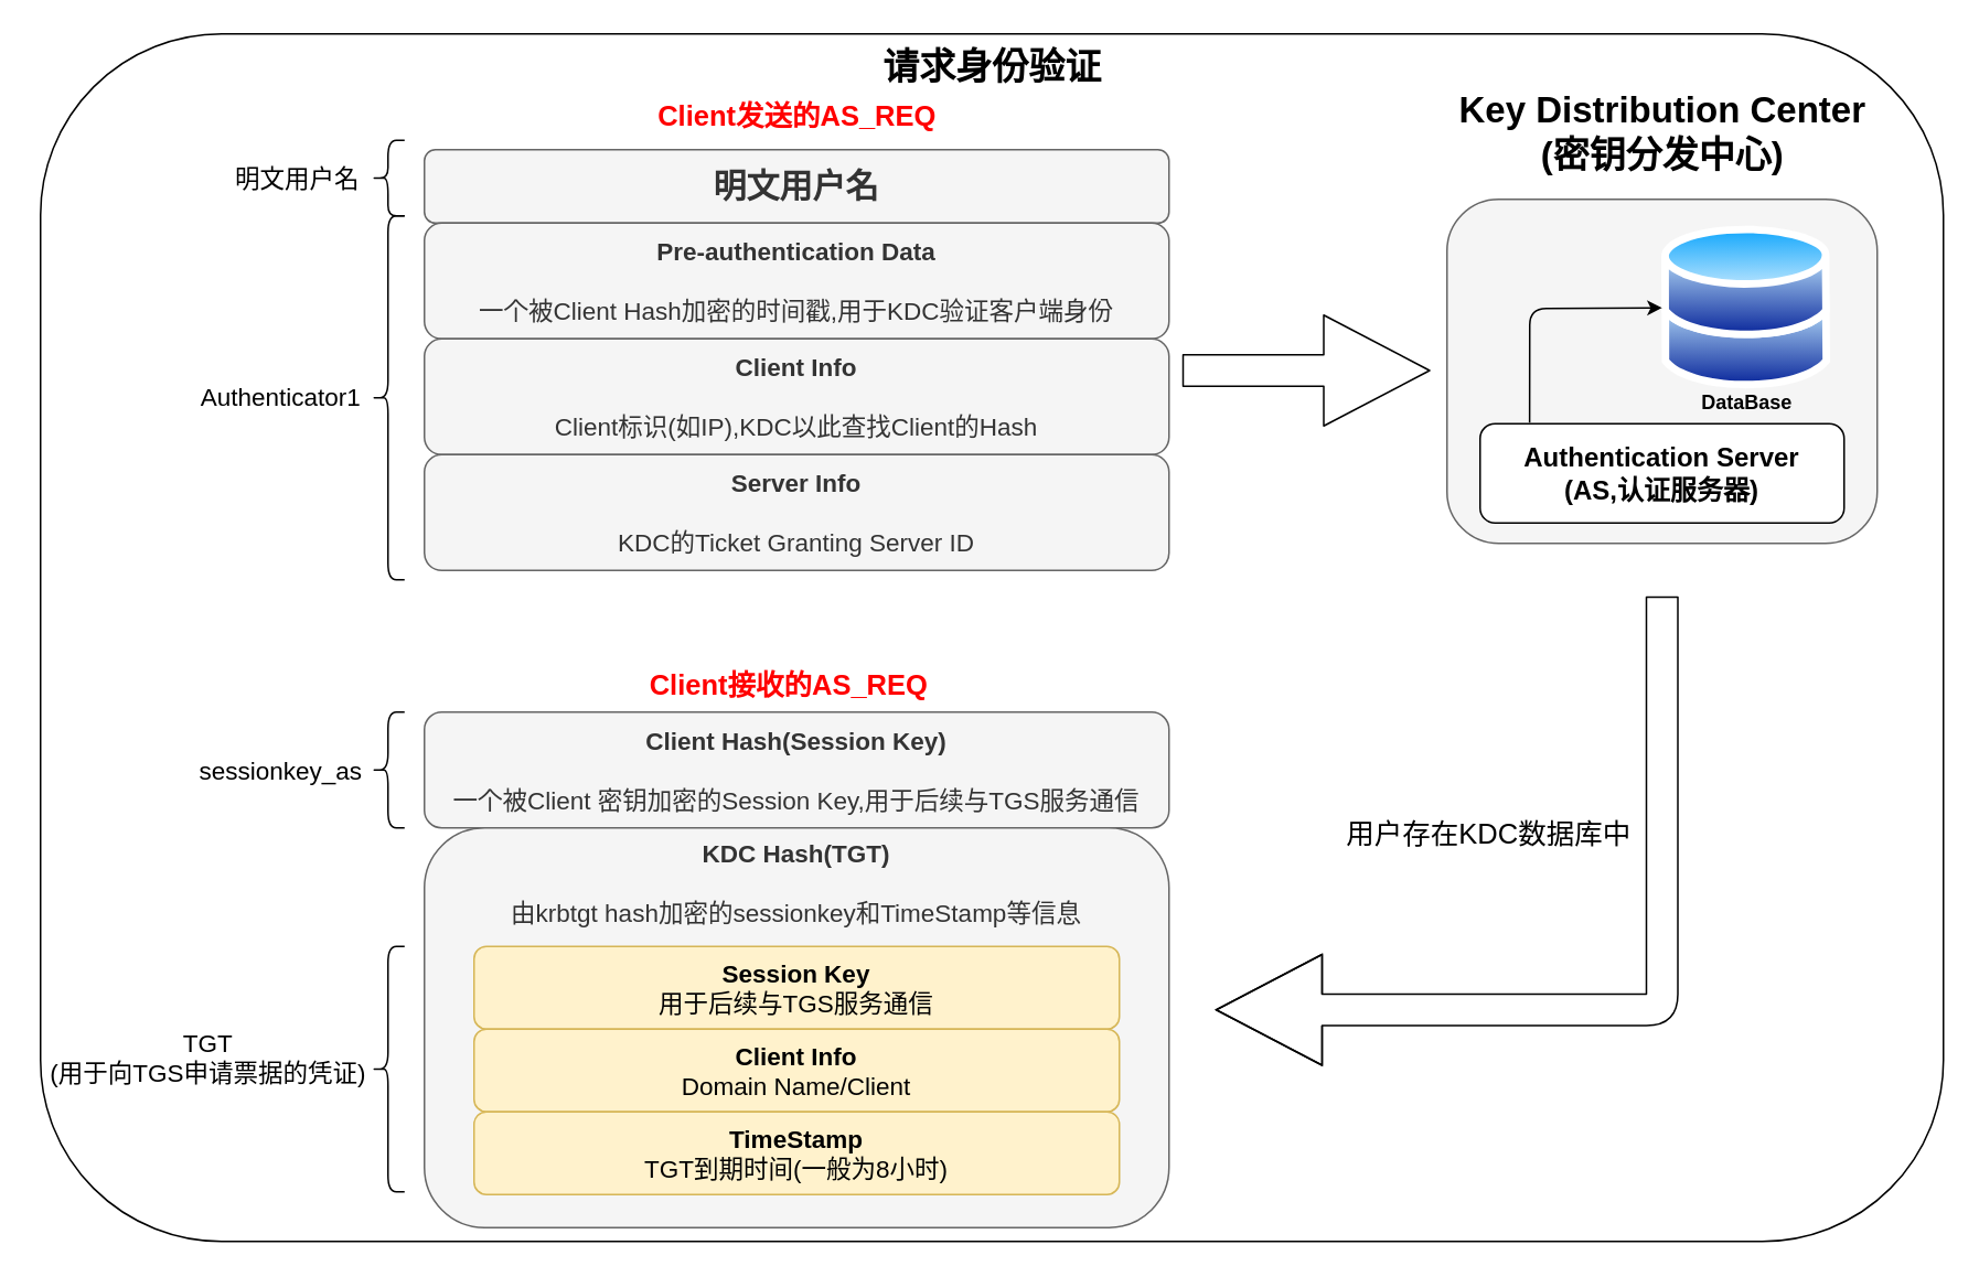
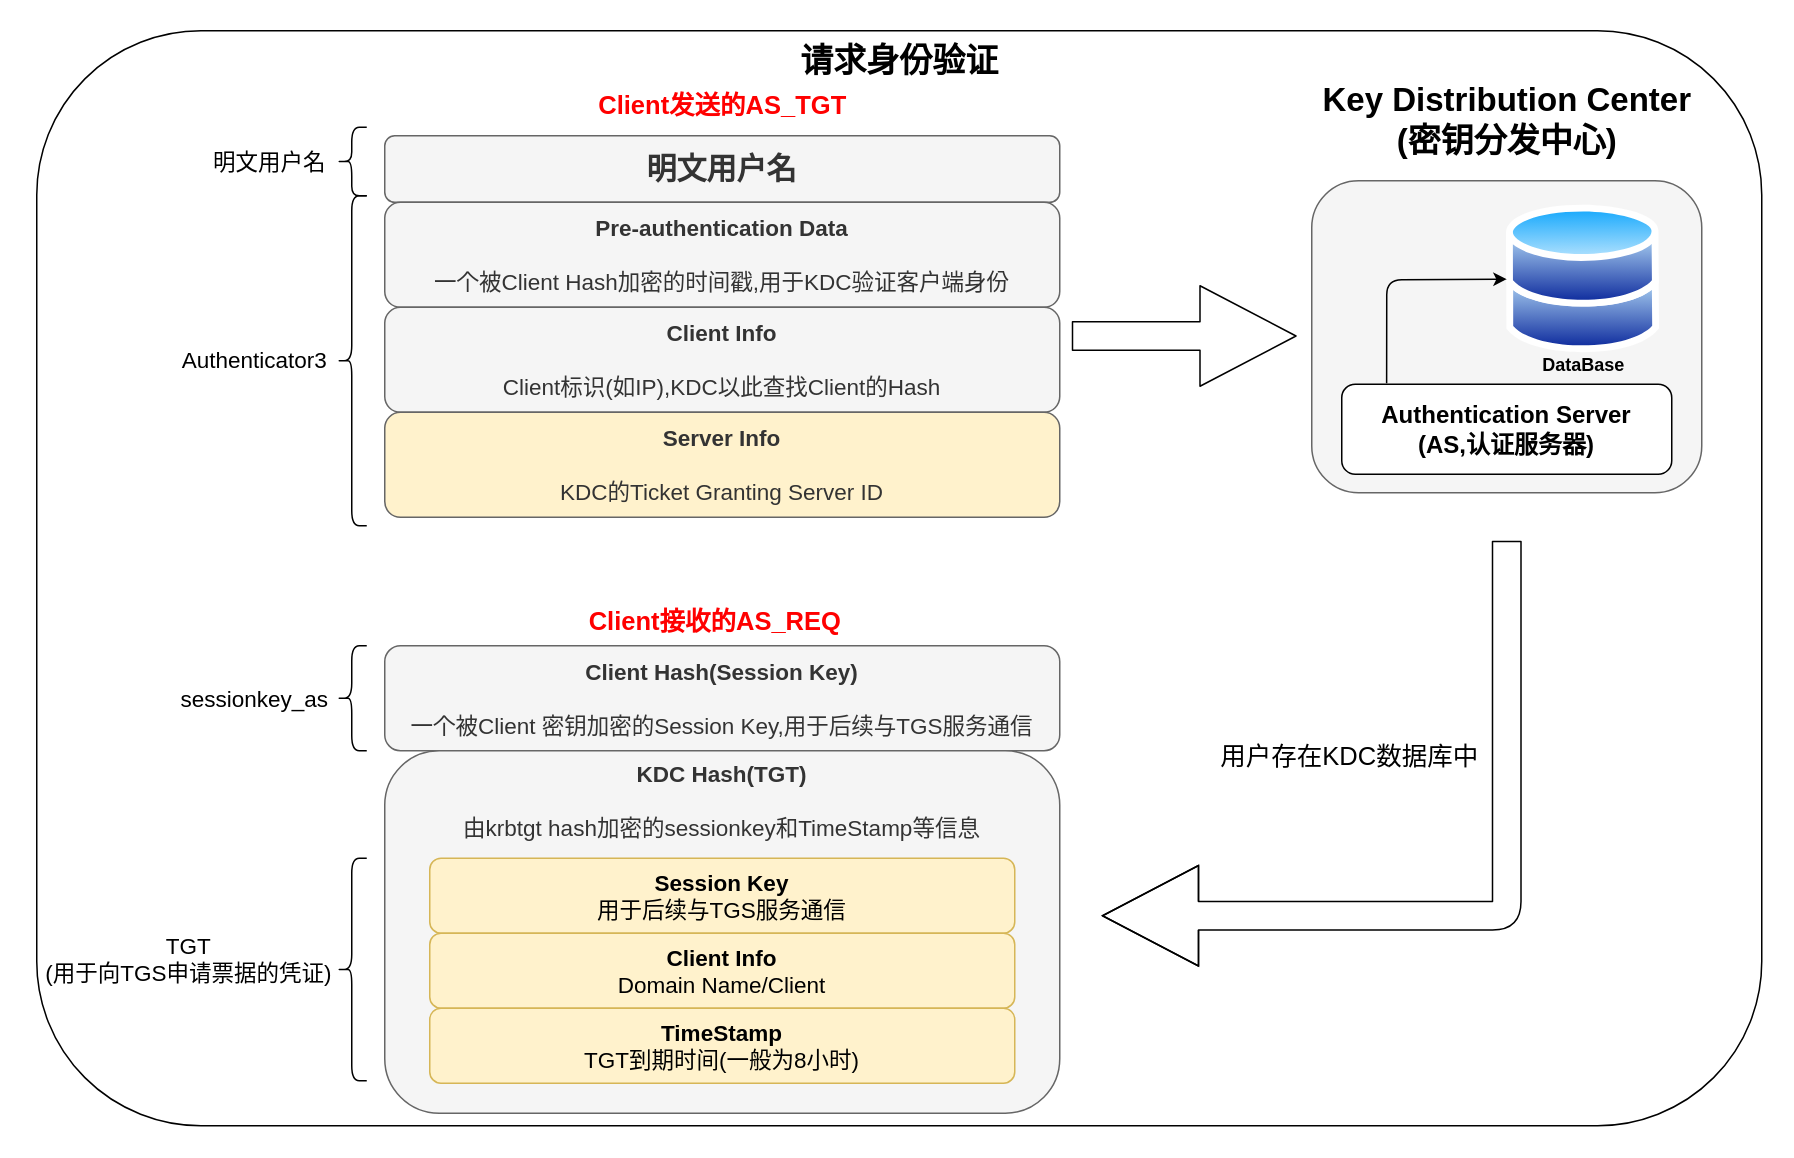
  <mxCell id="0" />
  <mxCell id="1" parent="0" />
  <mxCell id="2" value="" style="rounded=1;whiteSpace=wrap;html=1;fontSize=15;" parent="1" vertex="1"><mxGeometry x="24" y="20" width="1150" height="730" as="geometry" /></mxCell>
  <mxCell id="3" value="" style="rounded=1;whiteSpace=wrap;html=1;fontSize=22;fillColor=#f5f5f5;strokeColor=#666666;fontColor=#333333;" parent="1" vertex="1"><mxGeometry x="874" y="120" width="260" height="208" as="geometry" /></mxCell>
  <mxCell id="4" value="DataBase" style="text;html=1;align=center;verticalAlign=middle;resizable=0;points=[];autosize=1;fontStyle=1" parent="1" vertex="1"><mxGeometry x="1020.02" y="232.62" width="70" height="20" as="geometry" /></mxCell>
  <mxCell id="5" value="Key Distribution Center&lt;br&gt;(密钥分发中心)" style="text;html=1;align=center;verticalAlign=middle;resizable=0;points=[];autosize=1;fontSize=22;fontStyle=1" parent="1" vertex="1"><mxGeometry x="874" y="50" width="260" height="60" as="geometry" /></mxCell>
  <mxCell id="6" value="" style="aspect=fixed;perimeter=ellipsePerimeter;html=1;align=center;shadow=0;dashed=0;spacingTop=3;image;image=img/lib/active_directory/databases.svg;fontSize=22;" parent="1" vertex="1"><mxGeometry x="1004" y="135.62" width="102.04" height="100" as="geometry" /></mxCell>
  <mxCell id="7" value="Authentication Server&lt;br style=&quot;font-size: 16px&quot;&gt;(AS,认证服务器)" style="rounded=1;whiteSpace=wrap;html=1;fontSize=16;fontStyle=1" parent="1" vertex="1"><mxGeometry x="894" y="255.62" width="220" height="60" as="geometry" /></mxCell>
  <mxCell id="8" value="请求身份验证" style="text;html=1;align=center;verticalAlign=middle;resizable=0;points=[];autosize=1;fontStyle=1;fontSize=22;" parent="1" vertex="1"><mxGeometry x="524" y="26" width="150" height="30" as="geometry" /></mxCell>
  <mxCell id="9" value="" style="endArrow=classic;html=1;fontSize=22;entryX=0;entryY=0.5;entryDx=0;entryDy=0;exitX=0.136;exitY=-0.01;exitDx=0;exitDy=0;exitPerimeter=0;" parent="1" source="7" target="6" edge="1"><mxGeometry width="50" height="50" relative="1" as="geometry"><mxPoint x="1064" y="370" as="sourcePoint" /><mxPoint x="1154" y="174" as="targetPoint" /><Array as="points"><mxPoint x="924" y="186" /></Array></mxGeometry></mxCell>
  <mxCell id="10" value="" style="shape=flexArrow;endArrow=classic;html=1;width=19;endSize=21;endWidth=47;" parent="1" edge="1"><mxGeometry width="50" height="50" relative="1" as="geometry"><mxPoint x="714" y="223.5" as="sourcePoint" /><mxPoint x="864" y="223.5" as="targetPoint" /></mxGeometry></mxCell>
- <mxCell id="11" value="Client发送的AS_REQ" style="text;html=1;align=center;verticalAlign=middle;resizable=0;points=[];autosize=1;fontSize=17;fontColor=#FF0000;fontStyle=1" parent="1" vertex="1"><mxGeometry x="391" y="56" width="180" height="30" as="geometry" /></mxCell>
+ <mxCell id="11" value="Client发送的AS_TGT" style="text;html=1;align=center;verticalAlign=middle;resizable=0;points=[];autosize=1;fontSize=17;fontColor=#FF0000;fontStyle=1" parent="1" vertex="1"><mxGeometry x="391" y="56" width="180" height="30" as="geometry" /></mxCell>
  <mxCell id="12" value="&lt;span style=&quot;font-size: 20px ; font-weight: 700&quot;&gt;明文用户名&lt;/span&gt;" style="rounded=1;whiteSpace=wrap;html=1;fontSize=17;fillColor=#f5f5f5;strokeColor=#666666;fontColor=#333333;" parent="1" vertex="1"><mxGeometry x="256" y="90" width="450" height="44.38" as="geometry" /></mxCell>
  <mxCell id="13" value="&lt;span style=&quot;font-size: 15px&quot;&gt;&lt;span style=&quot;font-size: 15px&quot;&gt;&lt;b&gt;Pre-authentication Data&lt;br&gt;&lt;/b&gt;&lt;br style=&quot;font-size: 15px&quot;&gt;一个被Client Hash加密的时间戳,用于KDC验证客户端身份&lt;br style=&quot;font-size: 15px&quot;&gt;&lt;/span&gt;&lt;/span&gt;" style="rounded=1;whiteSpace=wrap;html=1;fontSize=15;fillColor=#f5f5f5;strokeColor=#666666;fontColor=#333333;" parent="1" vertex="1"><mxGeometry x="256" y="134.38" width="450" height="70" as="geometry" /></mxCell>
  <mxCell id="14" value="&lt;span style=&quot;font-size: 15px&quot;&gt;&lt;span style=&quot;font-size: 15px&quot;&gt;&lt;b&gt;Client Info&lt;br&gt;&lt;/b&gt;&lt;br style=&quot;font-size: 15px&quot;&gt;Client标识(如IP),KDC以此查找Client的Hash&lt;br style=&quot;font-size: 15px&quot;&gt;&lt;/span&gt;&lt;/span&gt;" style="rounded=1;whiteSpace=wrap;html=1;fontSize=15;fillColor=#f5f5f5;strokeColor=#666666;fontColor=#333333;" parent="1" vertex="1"><mxGeometry x="256" y="204.38" width="450" height="70" as="geometry" /></mxCell>
- <mxCell id="15" value="&lt;span style=&quot;font-size: 15px&quot;&gt;&lt;span style=&quot;font-size: 15px&quot;&gt;&lt;b&gt;Server Info&lt;br&gt;&lt;/b&gt;&lt;br style=&quot;font-size: 15px&quot;&gt;KDC的Ticket Granting Server ID&lt;br style=&quot;font-size: 15px&quot;&gt;&lt;/span&gt;&lt;/span&gt;" style="rounded=1;whiteSpace=wrap;html=1;fontSize=15;fillColor=#f5f5f5;strokeColor=#666666;fontColor=#333333;" parent="1" vertex="1"><mxGeometry x="256" y="274.38" width="450" height="70" as="geometry" /></mxCell>
+ <mxCell id="15" value="&lt;span style=&quot;font-size: 15px&quot;&gt;&lt;span style=&quot;font-size: 15px&quot;&gt;&lt;b&gt;Server Info&lt;br&gt;&lt;/b&gt;&lt;br style=&quot;font-size: 15px&quot;&gt;KDC的Ticket Granting Server ID&lt;br style=&quot;font-size: 15px&quot;&gt;&lt;/span&gt;&lt;/span&gt;" style="rounded=1;whiteSpace=wrap;html=1;fontSize=15;fillColor=#fff2cc;strokeColor=#666666;fontColor=#333333;" parent="1" vertex="1"><mxGeometry x="256" y="274.38" width="450" height="70" as="geometry" /></mxCell>
  <mxCell id="16" value="Client接收的AS_REQ" style="text;html=1;align=center;verticalAlign=middle;resizable=0;points=[];autosize=1;fontSize=17;fontStyle=1;fontColor=#FF0000;" parent="1" vertex="1"><mxGeometry x="386" y="400" width="180" height="30" as="geometry" /></mxCell>
  <mxCell id="17" value="&lt;span style=&quot;font-weight: 700&quot;&gt;&lt;font style=&quot;font-size: 15px&quot;&gt;Client Hash(Session Key)&lt;/font&gt;&lt;/span&gt;&lt;span style=&quot;font-size: 15px&quot;&gt;&lt;span style=&quot;font-size: 15px&quot;&gt;&lt;b&gt;&lt;br&gt;&lt;/b&gt;&lt;br style=&quot;font-size: 15px&quot;&gt;一个被Client 密钥加密的Session Key,用于后续与TGS服务通信&lt;br style=&quot;font-size: 15px&quot;&gt;&lt;/span&gt;&lt;/span&gt;" style="rounded=1;whiteSpace=wrap;html=1;fontSize=15;fillColor=#f5f5f5;strokeColor=#666666;fontColor=#333333;" parent="1" vertex="1"><mxGeometry x="256" y="430" width="450" height="70" as="geometry" /></mxCell>
  <mxCell id="18" value="&lt;span style=&quot;font-size: 15px&quot;&gt;&lt;span style=&quot;font-size: 15px&quot;&gt;&lt;b&gt;KDC Hash(TGT)&lt;br&gt;&lt;/b&gt;&lt;br style=&quot;font-size: 15px&quot;&gt;由krbtgt hash加密的sessionkey和TimeStamp等信息&lt;br style=&quot;font-size: 15px&quot;&gt;&lt;/span&gt;&lt;/span&gt;" style="rounded=1;whiteSpace=wrap;html=1;fontSize=15;verticalAlign=top;fillColor=#f5f5f5;strokeColor=#666666;fontColor=#333333;" parent="1" vertex="1"><mxGeometry x="256" y="500" width="450" height="241.62" as="geometry" /></mxCell>
  <mxCell id="19" value="&lt;span style=&quot;font-size: 15px&quot;&gt;&lt;span style=&quot;font-size: 15px&quot;&gt;&lt;b&gt;Session Key&lt;/b&gt;&lt;br style=&quot;font-size: 15px&quot;&gt;用于后续与TGS服务通信&lt;br style=&quot;font-size: 15px&quot;&gt;&lt;/span&gt;&lt;/span&gt;" style="rounded=1;whiteSpace=wrap;html=1;fontSize=15;fillColor=#fff2cc;strokeColor=#d6b656;" parent="1" vertex="1"><mxGeometry x="286" y="571.62" width="390" height="50" as="geometry" /></mxCell>
  <mxCell id="20" value="&lt;span style=&quot;font-size: 15px&quot;&gt;&lt;span style=&quot;font-size: 15px&quot;&gt;&lt;b&gt;Client Info&lt;/b&gt;&lt;br style=&quot;font-size: 15px&quot;&gt;Domain Name/Client&lt;br style=&quot;font-size: 15px&quot;&gt;&lt;/span&gt;&lt;/span&gt;" style="rounded=1;whiteSpace=wrap;html=1;fontSize=15;fillColor=#fff2cc;strokeColor=#d6b656;" parent="1" vertex="1"><mxGeometry x="286" y="621.62" width="390" height="50" as="geometry" /></mxCell>
  <mxCell id="21" value="&lt;span style=&quot;font-size: 15px&quot;&gt;&lt;span style=&quot;font-size: 15px&quot;&gt;&lt;b&gt;TimeStamp&lt;br&gt;&lt;/b&gt;TGT到期时间(一般为8小时)&lt;br style=&quot;font-size: 15px&quot;&gt;&lt;/span&gt;&lt;/span&gt;" style="rounded=1;whiteSpace=wrap;html=1;fontSize=15;fillColor=#fff2cc;strokeColor=#d6b656;" parent="1" vertex="1"><mxGeometry x="286" y="671.62" width="390" height="50" as="geometry" /></mxCell>
  <mxCell id="22" value="" style="shape=flexArrow;endArrow=classic;html=1;width=19;endSize=21;endWidth=47;" parent="1" edge="1"><mxGeometry width="50" height="50" relative="1" as="geometry"><mxPoint x="1004" y="360" as="sourcePoint" /><mxPoint x="734" y="610" as="targetPoint" /><Array as="points"><mxPoint x="1004" y="610" /></Array></mxGeometry></mxCell>
  <mxCell id="23" value="用户存在KDC数据库中" style="text;html=1;align=center;verticalAlign=middle;resizable=0;points=[];autosize=1;fontSize=17;" parent="1" vertex="1"><mxGeometry x="804" y="490" width="190" height="30" as="geometry" /></mxCell>
  <mxCell id="24" value="" style="shape=curlyBracket;whiteSpace=wrap;html=1;rounded=1;fontSize=15;" parent="1" vertex="1"><mxGeometry x="224" y="84.38" width="20" height="45.62" as="geometry" /></mxCell>
  <mxCell id="25" value="明文用户名" style="text;html=1;align=center;verticalAlign=middle;resizable=0;points=[];autosize=1;fontSize=15;" parent="1" vertex="1"><mxGeometry x="134" y="97.19" width="90" height="20" as="geometry" /></mxCell>
  <mxCell id="26" value="" style="shape=curlyBracket;whiteSpace=wrap;html=1;rounded=1;fontSize=15;" parent="1" vertex="1"><mxGeometry x="224" y="130" width="20" height="220" as="geometry" /></mxCell>
- <mxCell id="27" value="Authenticator1" style="text;html=1;align=center;verticalAlign=middle;resizable=0;points=[];autosize=1;fontSize=15;" parent="1" vertex="1"><mxGeometry x="114" y="229.38" width="110" height="20" as="geometry" /></mxCell>
+ <mxCell id="27" value="Authenticator3" style="text;html=1;align=center;verticalAlign=middle;resizable=0;points=[];autosize=1;fontSize=15;" parent="1" vertex="1"><mxGeometry x="114" y="229.38" width="110" height="20" as="geometry" /></mxCell>
  <mxCell id="28" value="" style="shape=curlyBracket;whiteSpace=wrap;html=1;rounded=1;fontSize=15;" parent="1" vertex="1"><mxGeometry x="224" y="430" width="20" height="70" as="geometry" /></mxCell>
  <mxCell id="29" value="sessionkey_as" style="text;html=1;align=center;verticalAlign=middle;resizable=0;points=[];autosize=1;fontSize=15;" parent="1" vertex="1"><mxGeometry x="114" y="455" width="110" height="20" as="geometry" /></mxCell>
  <mxCell id="30" value="" style="shape=curlyBracket;whiteSpace=wrap;html=1;rounded=1;fontSize=15;" parent="1" vertex="1"><mxGeometry x="224" y="571.62" width="20" height="148.38" as="geometry" /></mxCell>
  <mxCell id="31" value="TGT&lt;br&gt;(用于向TGS申请票据的凭证)" style="text;html=1;align=center;verticalAlign=middle;resizable=0;points=[];autosize=1;fontSize=15;" parent="1" vertex="1"><mxGeometry x="20" y="619" width="210" height="40" as="geometry" /></mxCell>
